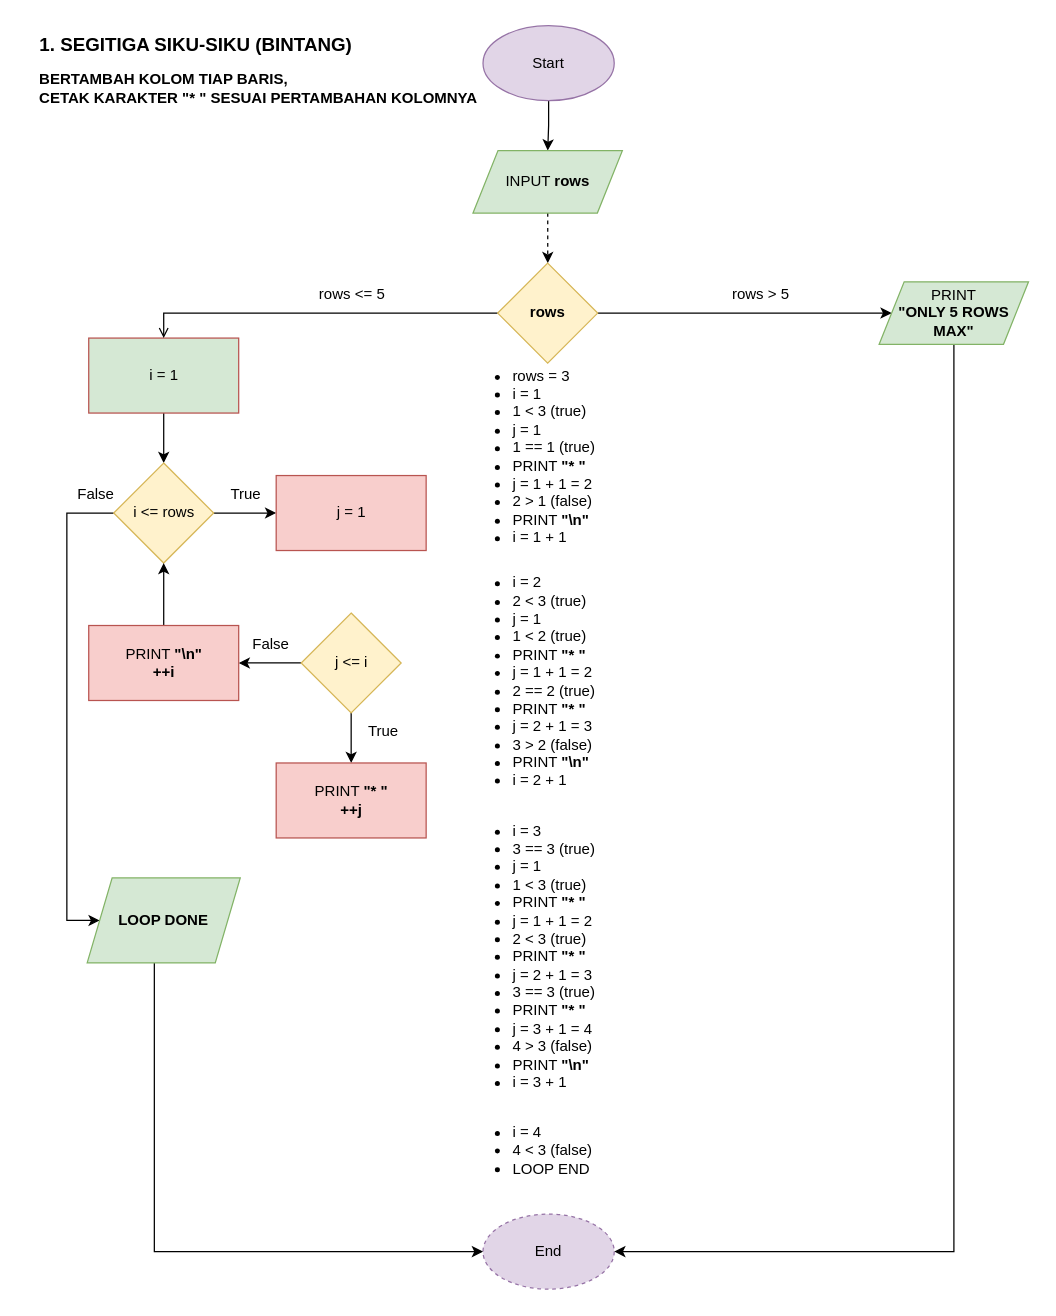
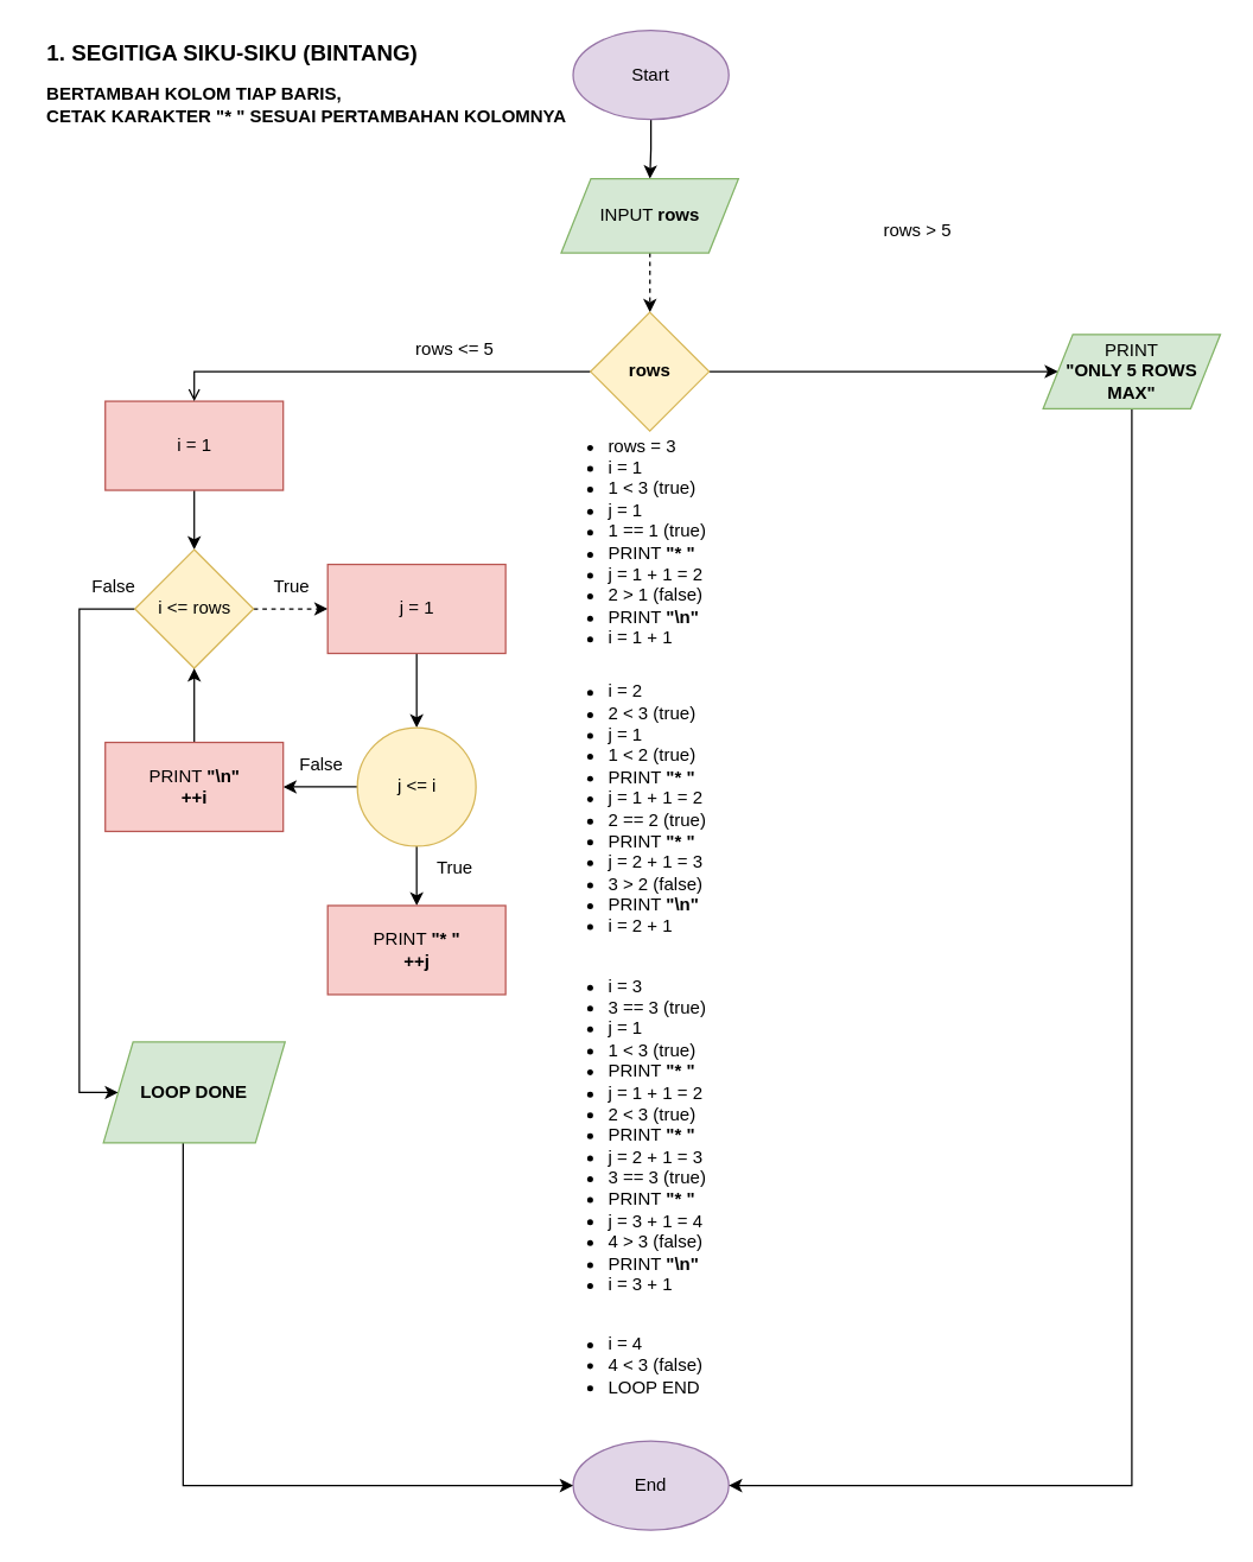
  <mxCell id="0" />
  <mxCell id="1" parent="0" />
  <mxCell id="2" value="" style="edgeStyle=orthogonalEdgeStyle;rounded=0;orthogonalLoop=1;jettySize=auto;html=1;" parent="1" source="3" target="6" edge="1"><mxGeometry relative="1" as="geometry" /></mxCell>
  <mxCell id="3" value="Start" style="ellipse;whiteSpace=wrap;html=1;fillColor=#e1d5e7;strokeColor=#9673a6;" parent="1" vertex="1"><mxGeometry x="386" y="20" width="105" height="60" as="geometry" /></mxCell>
- <mxCell id="4" value="End" style="ellipse;whiteSpace=wrap;html=1;fillColor=#e1d5e7;strokeColor=#9673a6;dashed=1;" parent="1" vertex="1"><mxGeometry x="386" y="971" width="105" height="60" as="geometry" /></mxCell>
+ <mxCell id="4" value="End" style="ellipse;whiteSpace=wrap;html=1;fillColor=#e1d5e7;strokeColor=#9673a6;" parent="1" vertex="1"><mxGeometry x="386" y="971" width="105" height="60" as="geometry" /></mxCell>
  <mxCell id="5" value="" style="edgeStyle=orthogonalEdgeStyle;rounded=0;orthogonalLoop=1;jettySize=auto;html=1;dashed=1;" parent="1" source="6" target="30" edge="1"><mxGeometry relative="1" as="geometry" /></mxCell>
  <mxCell id="6" value="INPUT &lt;b&gt;rows&lt;/b&gt;" style="shape=parallelogram;perimeter=parallelogramPerimeter;whiteSpace=wrap;html=1;fixedSize=1;fillColor=#d5e8d4;strokeColor=#82b366;" parent="1" vertex="1"><mxGeometry x="378" y="120" width="119.5" height="50" as="geometry" /></mxCell>
  <mxCell id="7" value="" style="edgeStyle=orthogonalEdgeStyle;rounded=0;orthogonalLoop=1;jettySize=auto;html=1;" parent="1" source="8" target="11" edge="1"><mxGeometry relative="1" as="geometry" /></mxCell>
- <mxCell id="8" value="i = 1" style="rounded=0;whiteSpace=wrap;html=1;fillColor=#d5e8d4;strokeColor=#b85450;" parent="1" vertex="1"><mxGeometry x="70.5" y="270" width="120" height="60" as="geometry" /></mxCell>
- <mxCell id="9" value="" style="edgeStyle=orthogonalEdgeStyle;rounded=0;orthogonalLoop=1;jettySize=auto;html=1;" parent="1" source="11" target="13" edge="1"><mxGeometry relative="1" as="geometry" /></mxCell>
+ <mxCell id="8" value="i = 1" style="rounded=0;whiteSpace=wrap;html=1;fillColor=#f8cecc;strokeColor=#b85450;" parent="1" vertex="1"><mxGeometry x="70.5" y="270" width="120" height="60" as="geometry" /></mxCell>
+ <mxCell id="9" value="" style="edgeStyle=orthogonalEdgeStyle;rounded=0;orthogonalLoop=1;jettySize=auto;html=1;dashed=1;" parent="1" source="11" target="13" edge="1"><mxGeometry relative="1" as="geometry" /></mxCell>
  <mxCell id="10" style="edgeStyle=orthogonalEdgeStyle;rounded=0;orthogonalLoop=1;jettySize=auto;html=1;entryX=0;entryY=0.5;entryDx=0;entryDy=0;" parent="1" source="11" target="23" edge="1"><mxGeometry relative="1" as="geometry"><Array as="points"><mxPoint x="53" y="410" /><mxPoint x="53" y="736" /></Array></mxGeometry></mxCell>
  <mxCell id="11" value="i &amp;lt;= rows" style="rhombus;whiteSpace=wrap;html=1;fillColor=#fff2cc;strokeColor=#d6b656;" parent="1" vertex="1"><mxGeometry x="90.5" y="370" width="80" height="80" as="geometry" /></mxCell>
+ <mxCell id="12" value="" style="edgeStyle=orthogonalEdgeStyle;rounded=0;orthogonalLoop=1;jettySize=auto;html=1;" parent="1" source="13" target="16" edge="1"><mxGeometry relative="1" as="geometry" /></mxCell>
  <mxCell id="13" value="j = 1" style="rounded=0;whiteSpace=wrap;html=1;fillColor=#f8cecc;strokeColor=#b85450;" parent="1" vertex="1"><mxGeometry x="220.5" y="380" width="120" height="60" as="geometry" /></mxCell>
  <mxCell id="14" value="" style="edgeStyle=orthogonalEdgeStyle;rounded=0;orthogonalLoop=1;jettySize=auto;html=1;" parent="1" source="16" target="17" edge="1"><mxGeometry relative="1" as="geometry" /></mxCell>
  <mxCell id="15" value="" style="edgeStyle=orthogonalEdgeStyle;rounded=0;orthogonalLoop=1;jettySize=auto;html=1;" parent="1" source="16" target="21" edge="1"><mxGeometry relative="1" as="geometry" /></mxCell>
- <mxCell id="16" value="j &amp;lt;= i" style="rhombus;whiteSpace=wrap;html=1;fillColor=#fff2cc;strokeColor=#d6b656;" parent="1" vertex="1"><mxGeometry x="240.5" y="490" width="80" height="80" as="geometry" /></mxCell>
+ <mxCell id="16" value="j &amp;lt;= i" style="ellipse;whiteSpace=wrap;html=1;fillColor=#fff2cc;strokeColor=#d6b656;" parent="1" vertex="1"><mxGeometry x="240.5" y="490" width="80" height="80" as="geometry" /></mxCell>
  <mxCell id="17" value="PRINT &lt;b&gt;&quot;*&amp;nbsp;&quot;&lt;br&gt;++j&lt;br&gt;&lt;/b&gt;" style="rounded=0;whiteSpace=wrap;html=1;fillColor=#f8cecc;strokeColor=#b85450;" parent="1" vertex="1"><mxGeometry x="220.5" y="610" width="120" height="60" as="geometry" /></mxCell>
  <mxCell id="18" value="True" style="text;html=1;align=center;verticalAlign=middle;resizable=0;points=[];autosize=1;strokeColor=none;fillColor=none;" parent="1" vertex="1"><mxGeometry x="280.5" y="570" width="50" height="30" as="geometry" /></mxCell>
  <mxCell id="19" value="False" style="text;html=1;align=center;verticalAlign=middle;resizable=0;points=[];autosize=1;strokeColor=none;fillColor=none;" parent="1" vertex="1"><mxGeometry x="190.5" y="500" width="50" height="30" as="geometry" /></mxCell>
  <mxCell id="20" value="" style="edgeStyle=orthogonalEdgeStyle;rounded=0;orthogonalLoop=1;jettySize=auto;html=1;" parent="1" source="21" target="11" edge="1"><mxGeometry relative="1" as="geometry" /></mxCell>
  <mxCell id="21" value="PRINT &lt;b&gt;&quot;\n&quot;&lt;br&gt;++i&lt;br&gt;&lt;/b&gt;" style="rounded=0;whiteSpace=wrap;html=1;fillColor=#f8cecc;strokeColor=#b85450;" parent="1" vertex="1"><mxGeometry x="70.5" y="500" width="120" height="60" as="geometry" /></mxCell>
  <mxCell id="22" style="edgeStyle=orthogonalEdgeStyle;rounded=0;orthogonalLoop=1;jettySize=auto;html=1;entryX=0;entryY=0.5;entryDx=0;entryDy=0;" parent="1" source="23" target="4" edge="1"><mxGeometry relative="1" as="geometry"><Array as="points"><mxPoint x="123" y="1001" /></Array></mxGeometry></mxCell>
  <mxCell id="23" value="&lt;b&gt;LOOP DONE&lt;/b&gt;" style="shape=parallelogram;perimeter=parallelogramPerimeter;whiteSpace=wrap;html=1;fixedSize=1;align=center;fillColor=#d5e8d4;strokeColor=#82b366;" parent="1" vertex="1"><mxGeometry x="69.25" y="702" width="122.5" height="68" as="geometry" /></mxCell>
  <mxCell id="24" value="True" style="text;html=1;align=center;verticalAlign=middle;resizable=0;points=[];autosize=1;strokeColor=none;fillColor=none;" parent="1" vertex="1"><mxGeometry x="170.5" y="380" width="50" height="30" as="geometry" /></mxCell>
  <mxCell id="25" value="False" style="text;html=1;align=center;verticalAlign=middle;resizable=0;points=[];autosize=1;strokeColor=none;fillColor=none;" parent="1" vertex="1"><mxGeometry x="50.5" y="380" width="50" height="30" as="geometry" /></mxCell>
  <mxCell id="26" value="&lt;div style=&quot;text-align: left; font-size: 15px;&quot;&gt;&lt;b style=&quot;background-color: initial;&quot;&gt;1. SEGITIGA SIKU-SIKU&amp;nbsp;&lt;/b&gt;&lt;b style=&quot;background-color: initial;&quot;&gt;(BINTANG)&lt;/b&gt;&lt;/div&gt;" style="text;html=1;align=center;verticalAlign=middle;resizable=0;points=[];autosize=1;strokeColor=none;fillColor=none;" parent="1" vertex="1"><mxGeometry x="20.5" y="20" width="270" height="30" as="geometry" /></mxCell>
  <mxCell id="27" value="&lt;div style=&quot;text-align: left;&quot;&gt;&lt;b style=&quot;background-color: initial;&quot;&gt;BERTAMBAH KOLOM TIAP BARIS,&lt;/b&gt;&lt;/div&gt;&lt;b&gt;&lt;div style=&quot;text-align: left;&quot;&gt;&lt;b style=&quot;background-color: initial;&quot;&gt;CETAK KARAKTER &quot;* &quot; SESUAI PERTAMBAHAN KOLOMNYA&lt;/b&gt;&lt;/div&gt;&lt;/b&gt;" style="text;html=1;align=center;verticalAlign=middle;resizable=0;points=[];autosize=1;strokeColor=none;fillColor=none;" parent="1" vertex="1"><mxGeometry x="20.5" y="50" width="370" height="40" as="geometry" /></mxCell>
  <mxCell id="28" style="edgeStyle=orthogonalEdgeStyle;rounded=0;orthogonalLoop=1;jettySize=auto;html=1;entryX=0.5;entryY=0;entryDx=0;entryDy=0;endArrow=open;" parent="1" source="30" target="8" edge="1"><mxGeometry relative="1" as="geometry" /></mxCell>
  <mxCell id="29" style="edgeStyle=orthogonalEdgeStyle;rounded=0;orthogonalLoop=1;jettySize=auto;html=1;entryX=0;entryY=0.5;entryDx=0;entryDy=0;" parent="1" source="30" target="33" edge="1"><mxGeometry relative="1" as="geometry" /></mxCell>
  <mxCell id="30" value="&lt;b&gt;rows&lt;/b&gt;" style="rhombus;whiteSpace=wrap;html=1;fillColor=#fff2cc;strokeColor=#d6b656;" parent="1" vertex="1"><mxGeometry x="397.75" y="210" width="80" height="80" as="geometry" /></mxCell>
- <mxCell id="31" value="rows &amp;lt;= 5" style="text;html=1;align=center;verticalAlign=middle;resizable=0;points=[];autosize=1;strokeColor=none;fillColor=none;" parent="1" vertex="1"><mxGeometry x="240.5" y="220" width="80" height="30" as="geometry" /></mxCell>
+ <mxCell id="31" value="rows &amp;lt;= 5" style="text;html=1;align=center;verticalAlign=middle;resizable=0;points=[];autosize=1;strokeColor=none;fillColor=none;" parent="1" vertex="1"><mxGeometry x="265.5" y="220" width="80" height="30" as="geometry" /></mxCell>
  <mxCell id="32" style="edgeStyle=orthogonalEdgeStyle;rounded=0;orthogonalLoop=1;jettySize=auto;html=1;entryX=1;entryY=0.5;entryDx=0;entryDy=0;" parent="1" source="33" target="4" edge="1"><mxGeometry relative="1" as="geometry"><Array as="points"><mxPoint x="763" y="1001" /></Array></mxGeometry></mxCell>
  <mxCell id="33" value="PRINT&lt;br&gt;&lt;b&gt;&quot;ONLY 5 ROWS MAX&quot;&lt;/b&gt;" style="shape=parallelogram;perimeter=parallelogramPerimeter;whiteSpace=wrap;html=1;fixedSize=1;fillColor=#d5e8d4;strokeColor=#82b366;" parent="1" vertex="1"><mxGeometry x="703" y="225" width="119.5" height="50" as="geometry" /></mxCell>
- <mxCell id="34" value="rows &amp;gt; 5" style="text;html=1;align=center;verticalAlign=middle;resizable=0;points=[];autosize=1;strokeColor=none;fillColor=none;" parent="1" vertex="1"><mxGeometry x="573" y="220" width="70" height="30" as="geometry" /></mxCell>
+ <mxCell id="34" value="rows &amp;gt; 5" style="text;html=1;align=center;verticalAlign=middle;resizable=0;points=[];autosize=1;strokeColor=none;fillColor=none;" parent="1" vertex="1"><mxGeometry x="583" y="140" width="70" height="30" as="geometry" /></mxCell>
  <mxCell id="35" value="&lt;ul&gt;&lt;li&gt;rows = 3&lt;/li&gt;&lt;li&gt;i = 1&lt;/li&gt;&lt;li&gt;1 &amp;lt; 3 (true)&lt;/li&gt;&lt;li&gt;j = 1&lt;/li&gt;&lt;li&gt;1 == 1 (true)&lt;/li&gt;&lt;li&gt;PRINT &lt;b&gt;&quot;* &quot;&lt;/b&gt;&lt;/li&gt;&lt;li&gt;j = 1 + 1 = 2&lt;/li&gt;&lt;li&gt;2 &amp;gt; 1 (false)&lt;/li&gt;&lt;li&gt;PRINT &lt;b&gt;&quot;\n&quot;&lt;/b&gt;&lt;/li&gt;&lt;li&gt;i = 1 + 1&lt;/li&gt;&lt;/ul&gt;" style="text;html=1;align=left;verticalAlign=middle;resizable=0;points=[];autosize=1;strokeColor=none;fillColor=none;" parent="1" vertex="1"><mxGeometry x="367.5" y="275" width="130" height="180" as="geometry" /></mxCell>
  <mxCell id="36" value="&lt;ul&gt;&lt;li&gt;i = 2&lt;/li&gt;&lt;li&gt;2 &amp;lt; 3 (true)&lt;/li&gt;&lt;li&gt;j = 1&lt;/li&gt;&lt;li&gt;1 &amp;lt; 2 (true)&lt;/li&gt;&lt;li&gt;PRINT &lt;b&gt;&quot;* &quot;&lt;/b&gt;&lt;/li&gt;&lt;li&gt;j = 1 + 1 = 2&lt;/li&gt;&lt;li&gt;2 == 2 (true)&lt;br&gt;&lt;/li&gt;&lt;li&gt;PRINT &lt;b&gt;&quot;* &quot;&lt;/b&gt;&lt;/li&gt;&lt;li&gt;j = 2 + 1 = 3&lt;/li&gt;&lt;li&gt;3 &amp;gt; 2 (false)&lt;/li&gt;&lt;li&gt;PRINT &lt;b&gt;&quot;\n&quot;&lt;/b&gt;&lt;/li&gt;&lt;li&gt;i = 2 + 1&lt;/li&gt;&lt;/ul&gt;" style="text;html=1;align=left;verticalAlign=middle;resizable=0;points=[];autosize=1;strokeColor=none;fillColor=none;" parent="1" vertex="1"><mxGeometry x="367.5" y="440" width="130" height="210" as="geometry" /></mxCell>
  <mxCell id="37" value="&lt;ul&gt;&lt;li&gt;i = 3&lt;/li&gt;&lt;li&gt;3 == 3 (true)&lt;/li&gt;&lt;li&gt;j = 1&lt;/li&gt;&lt;li&gt;1 &amp;lt; 3 (true)&lt;/li&gt;&lt;li&gt;PRINT &lt;b&gt;&quot;* &quot;&lt;/b&gt;&lt;/li&gt;&lt;li&gt;j = 1 + 1 = 2&lt;/li&gt;&lt;li&gt;2 &amp;lt; 3 (true)&lt;/li&gt;&lt;li&gt;PRINT &lt;b&gt;&quot;* &quot;&lt;/b&gt;&lt;/li&gt;&lt;li&gt;j = 2 + 1 = 3&lt;/li&gt;&lt;li&gt;3 == 3 (true)&lt;/li&gt;&lt;li&gt;PRINT &lt;b&gt;&quot;* &quot;&lt;/b&gt;&lt;/li&gt;&lt;li&gt;j = 3 + 1 = 4&lt;/li&gt;&lt;li&gt;4 &amp;gt; 3 (false)&lt;br&gt;&lt;/li&gt;&lt;li&gt;PRINT &lt;b&gt;&quot;\n&quot;&lt;/b&gt;&lt;/li&gt;&lt;li&gt;i = 3 + 1&lt;/li&gt;&lt;/ul&gt;" style="text;html=1;align=left;verticalAlign=middle;resizable=0;points=[];autosize=1;strokeColor=none;fillColor=none;" parent="1" vertex="1"><mxGeometry x="367.5" y="640" width="130" height="250" as="geometry" /></mxCell>
  <mxCell id="38" value="&lt;ul&gt;&lt;li&gt;i = 4&lt;/li&gt;&lt;li&gt;4 &amp;lt; 3 (false)&lt;/li&gt;&lt;li&gt;LOOP END&lt;/li&gt;&lt;/ul&gt;" style="text;html=1;align=left;verticalAlign=middle;resizable=0;points=[];autosize=1;strokeColor=none;fillColor=none;" parent="1" vertex="1"><mxGeometry x="367.5" y="880" width="130" height="80" as="geometry" /></mxCell>
